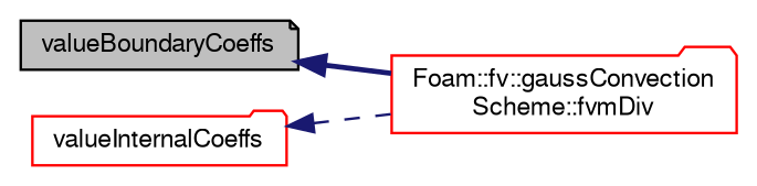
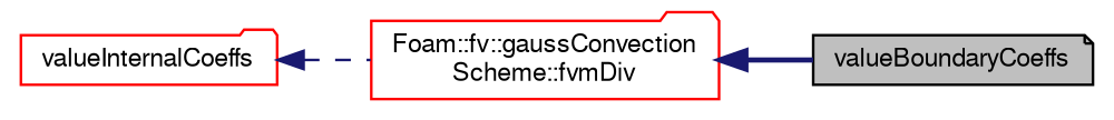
  digraph {
    rankdir=LR
    node [color=red fontname=FreeSans fontsize=10 shape=folder]
    edge [color=midnightblue dir=back fontname=FreeSans fontsize=10 labelfontname=FreeSans labelfontsize=10]
    n1 [color=black fillcolor=grey75 fontcolor=black height=0.2 label=valueBoundaryCoeffs shape=note style=filled width=0.4]
    n2 [height=0.2 label="Foam::fv::gaussConvection\lScheme::fvmDiv" width=0.4]
    n3 [height=0.2 label=valueInternalCoeffs width=0.4]
-   n1 -> n2 [style=bold]
+   n2 -> n1 [style=bold]
    n3 -> n2 [style=dashed]
  }
